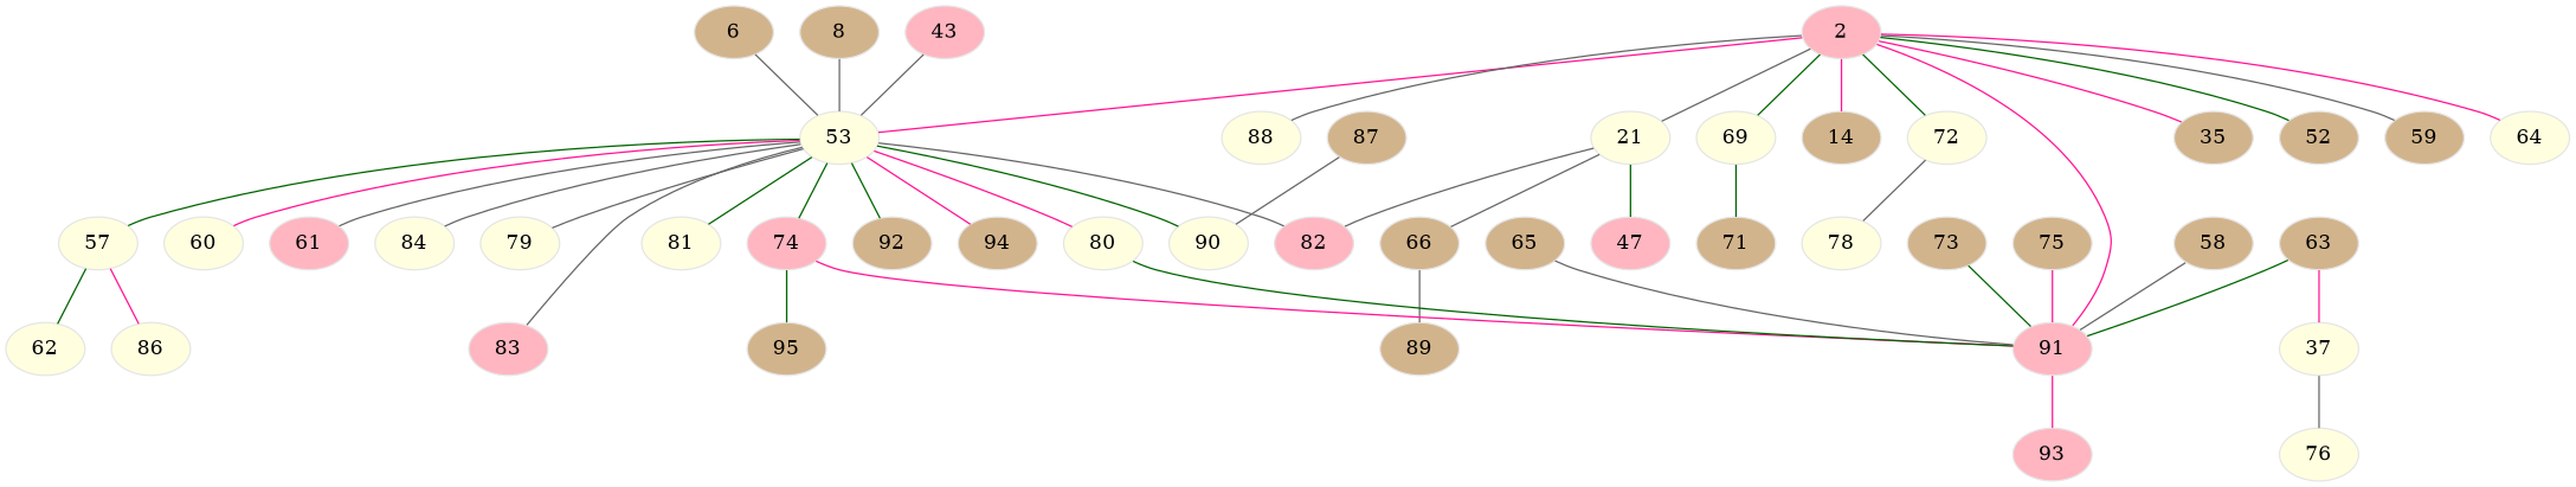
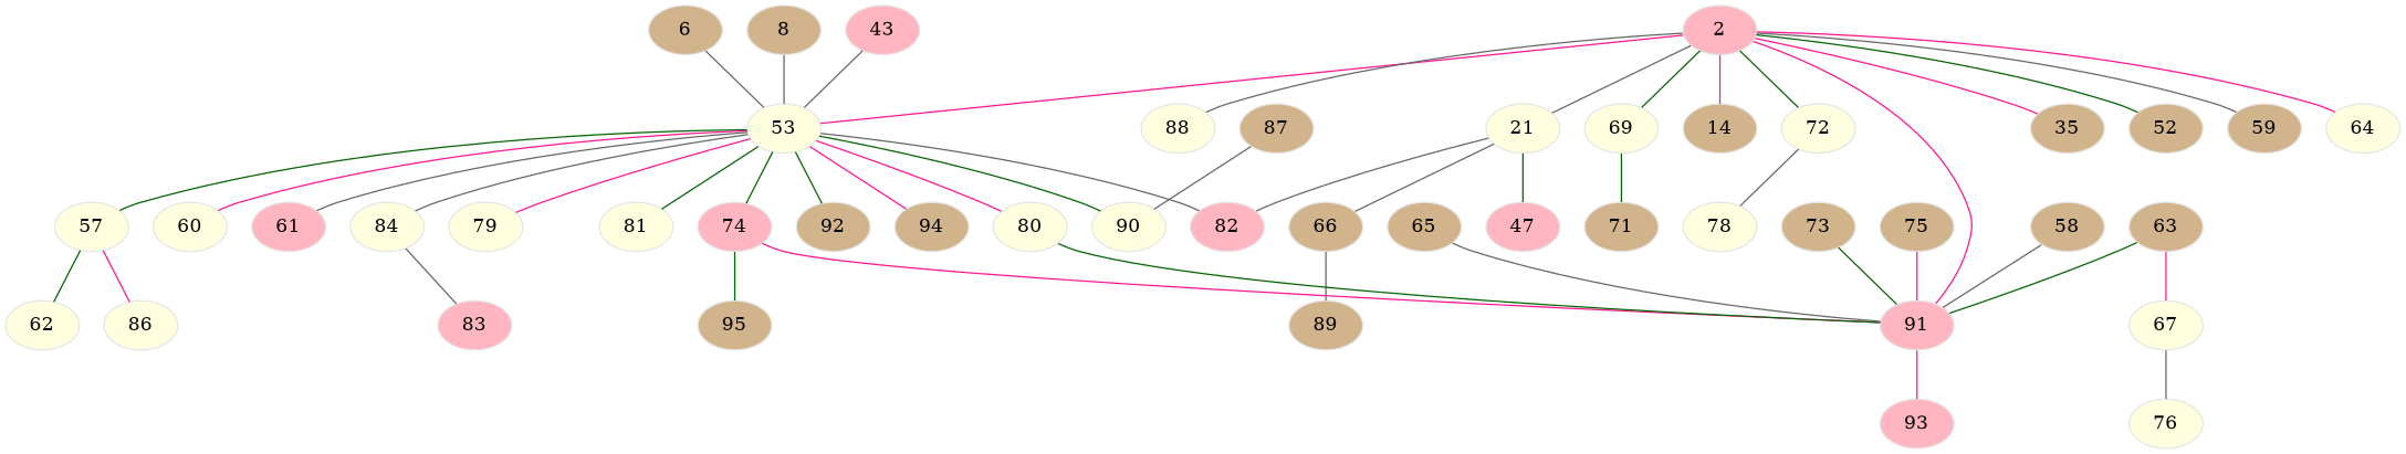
  graph {
    node [color=gray90 fillcolor=tan style=filled]
    edge [color=gray40]
    2 [fillcolor=lightpink]
    14
    21 [fillcolor=lightyellow super="+9"]
    35
    52
    53 [fillcolor=lightyellow super="+42+36+31"]
    59
    64 [fillcolor=lightyellow super="+13+18+22"]
    69 [fillcolor=lightyellow super="+68"]
    72 [fillcolor=lightyellow]
    88 [fillcolor=lightyellow]
    91 [fillcolor=lightpink super="+15+85"]
    47 [fillcolor=lightpink]
    66
    82 [fillcolor=lightpink]
    57 [fillcolor=lightyellow super="+49"]
    60 [fillcolor=lightyellow]
    61 [fillcolor=lightpink]
    74 [fillcolor=lightpink super="+19+56"]
    79 [fillcolor=lightyellow]
    80 [fillcolor=lightyellow super="+10+17"]
    81 [fillcolor=lightyellow]
    83 [fillcolor=lightpink]
    84 [fillcolor=lightyellow super="+40"]
    90 [fillcolor=lightyellow super="+77"]
    92 [super="+48"]
    94
    71
    78 [fillcolor=lightyellow]
    93 [fillcolor=lightpink]
    6
    8
    89
    43 [fillcolor=lightpink]
    62 [fillcolor=lightyellow]
    86 [fillcolor=lightyellow]
    95
    58
    63
-   67 [fillcolor=lightyellow label=37]
+   67 [fillcolor=lightyellow]
    76 [fillcolor=lightyellow]
    65
    73 [super="+55"]
    75 [super="+41"]
    87
    2 -- 14 [color=deeppink]
    2 -- 21 [weight=2]
    2 -- 35 [color=deeppink]
    2 -- 52 [color=darkgreen]
    2 -- 53 [color=deeppink weight=3]
    2 -- 59
    2 -- 64 [color=deeppink]
    2 -- 69 [color=darkgreen]
    2 -- 72 [color=darkgreen]
    2 -- 88
    2 -- 91 [color=deeppink weight=2]
    21 -- 47 [color=darkgreen]
    21 -- 66
    21 -- 82
    53 -- 82
    53 -- 57 [color=darkgreen]
    53 -- 60 [color=deeppink]
    53 -- 61
    53 -- 74 [color=darkgreen]
-   53 -- 79
+   53 -- 79 [color=deeppink]
    53 -- 80 [color=deeppink]
    53 -- 81 [color=darkgreen]
-   53 -- 83
+   84 -- 83
    53 -- 84
    53 -- 90 [color=darkgreen]
    53 -- 92 [color=darkgreen]
    53 -- 94 [color=deeppink]
    69 -- 71 [color=darkgreen]
    72 -- 78
    91 -- 93 [color=deeppink]
    66 -- 89
    57 -- 62 [color=darkgreen]
    57 -- 86 [color=deeppink]
    74 -- 91 [color=deeppink]
    74 -- 95 [color=darkgreen]
    80 -- 91 [color=darkgreen]
    6 -- 53
    8 -- 53
    43 -- 53
    58 -- 91
    63 -- 91 [color=darkgreen]
    63 -- 67 [color=deeppink]
    67 -- 76
    65 -- 91
    73 -- 91 [color=darkgreen]
    75 -- 91 [color=deeppink]
    87 -- 90
  }
